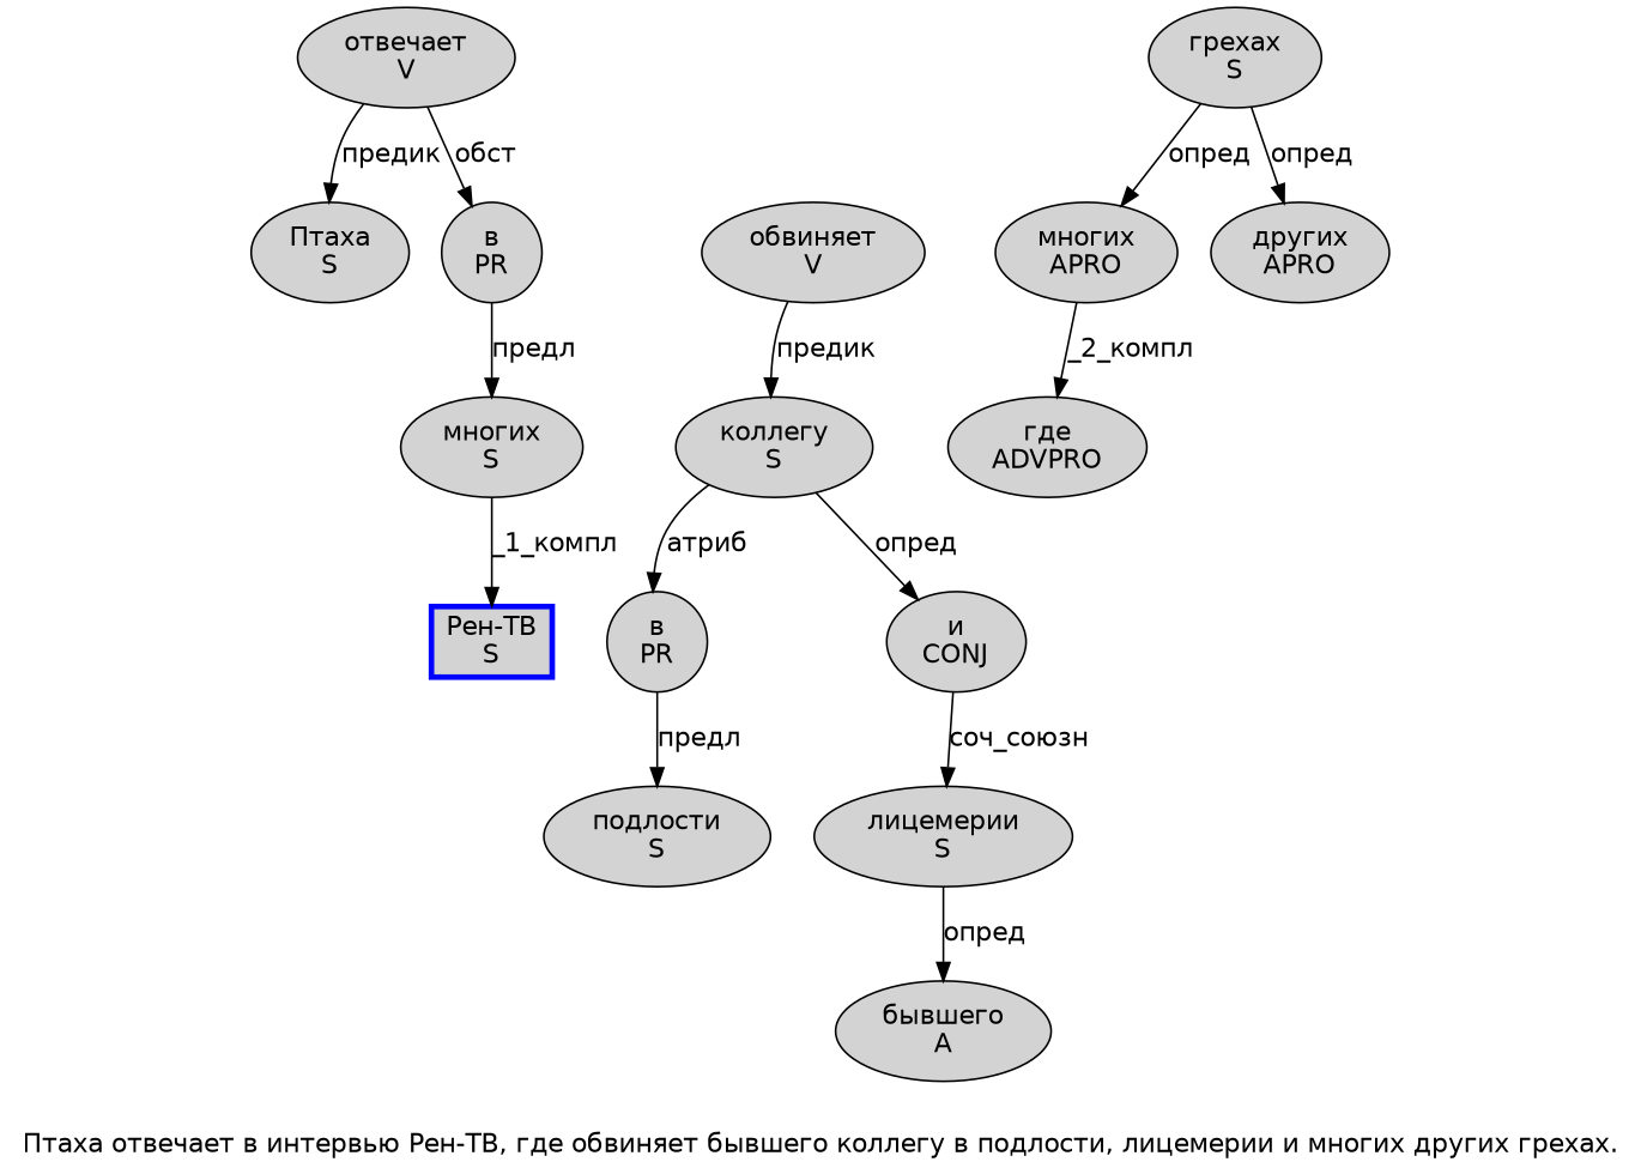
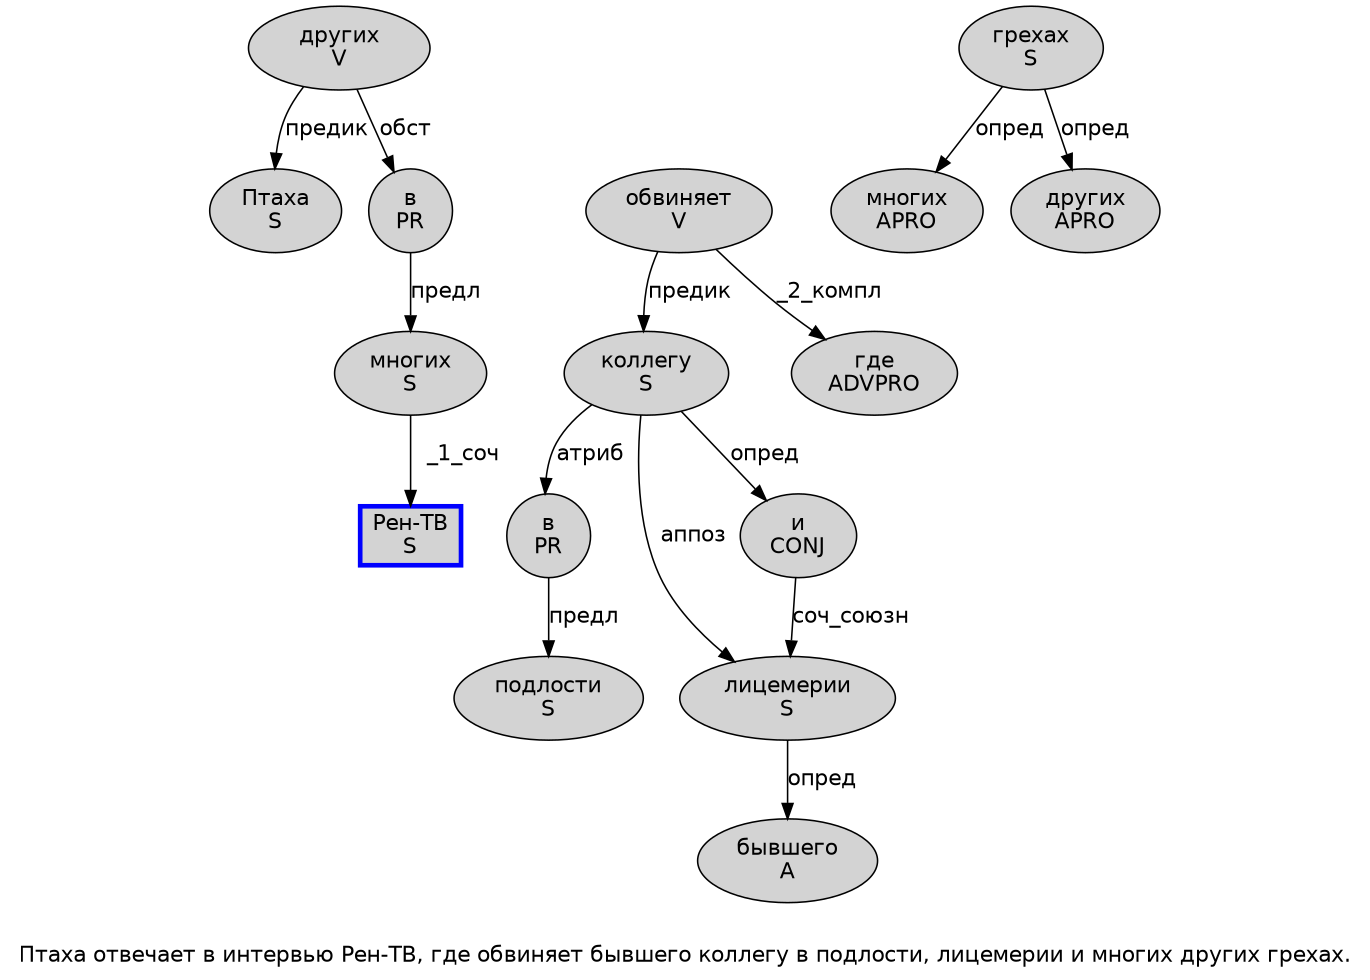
  digraph {
    fontname="DejaVu Sans"
    label="Птаха отвечает в интервью Рен-ТВ, где обвиняет бывшего коллегу в подлости, лицемерии и многих других грехах."
    node [fillcolor=lightgray fontname="DejaVu Sans" penwidth=1 shape=ellipse style=filled]
    edge [fontname="DejaVu Sans"]
    n1 [label="Птаха\nS"]
-   n2 [label="отвечает\nV"]
+   n2 [label="других\nV"]
    n3 [label="в\nPR"]
    n4 [label="многих\nS"]
    n5 [label="обвиняет\nV"]
    n6 [label="где\nADVPRO"]
    n7 [label="коллегу\nS"]
    n8 [color=blue label="Рен-ТВ\nS" penwidth=3 shape=box]
    n9 [label="в\nPR"]
    n10 [label="лицемерии\nS"]
    n11 [label="и\nCONJ"]
    n12 [label="бывшего\nA"]
    n13 [label="подлости\nS"]
    n14 [label="грехах\nS"]
    n15 [label="многих\nAPRO"]
    n16 [label="других\nAPRO"]
    n2 -> n1 [label="предик"]
    n2 -> n3 [label="обст"]
    n3 -> n4 [label="предл"]
-   n4 -> n8 [label="_1_компл"]
-   n15 -> n6 [label="_2_компл"]
+   n4 -> n8 [label="_1_соч"]
+   n5 -> n6 [label="_2_компл"]
    n5 -> n7 [label="предик"]
    n7 -> n9 [label="атриб"]
+   n7 -> n10 [label="аппоз"]
    n7 -> n11 [label="опред"]
    n9 -> n13 [label="предл"]
    n10 -> n12 [label="опред"]
    n11 -> n10 [label="соч_союзн"]
    n14 -> n15 [label="опред"]
    n14 -> n16 [label="опред"]
  }
